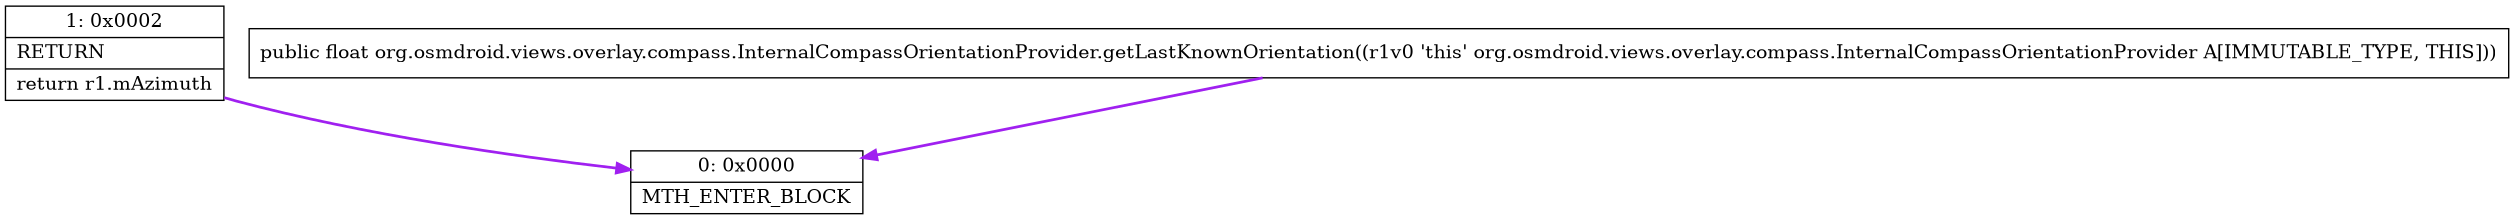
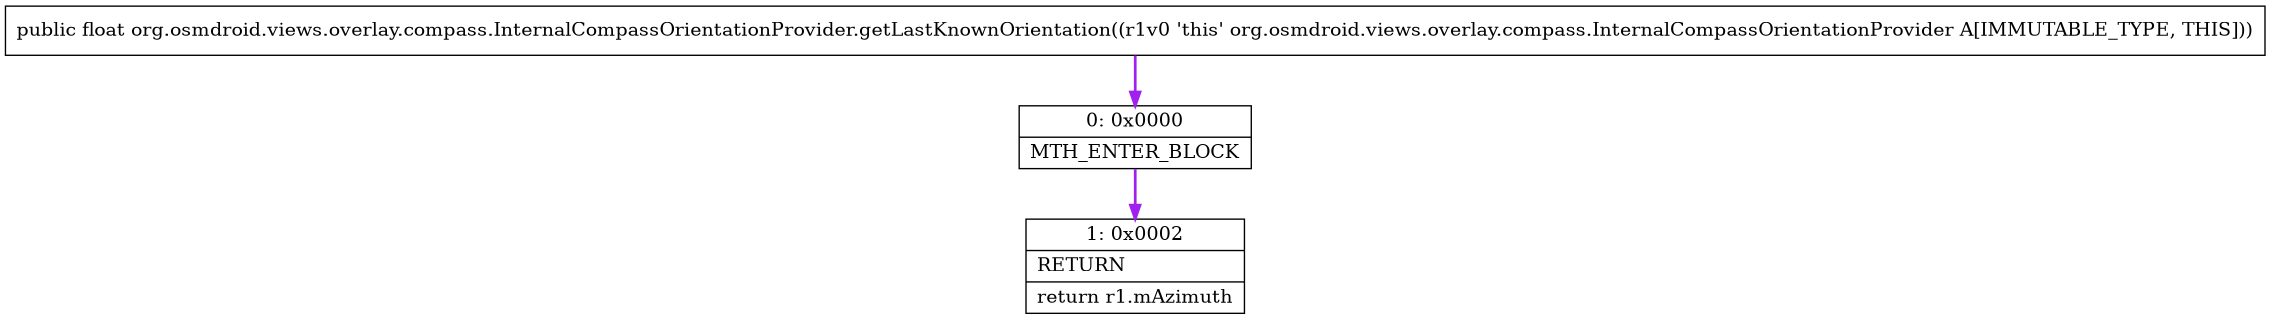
  digraph {
    node [shape=record]
    edge [color=purple style=bold]
    n1 [label="{0\:\ 0x0000|MTH_ENTER_BLOCK\l}"]
    n2 [label="{1\:\ 0x0002|RETURN\l|return r1.mAzimuth\l}"]
    n3 [label="{public float org.osmdroid.views.overlay.compass.InternalCompassOrientationProvider.getLastKnownOrientation((r1v0 'this' org.osmdroid.views.overlay.compass.InternalCompassOrientationProvider A[IMMUTABLE_TYPE, THIS])) }"]
-   n2 -> n1
+   n1 -> n2
    n3 -> n1
  }
